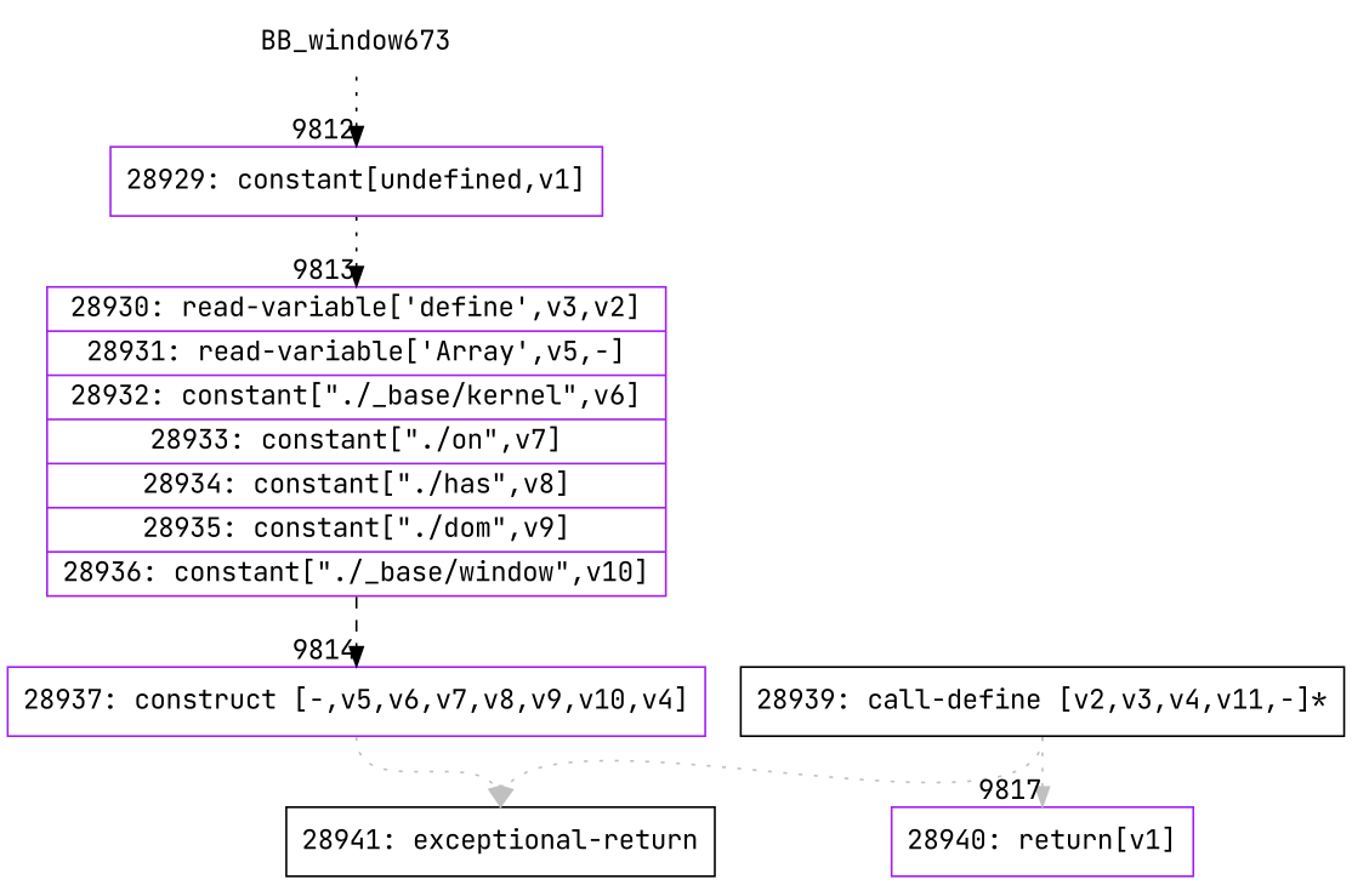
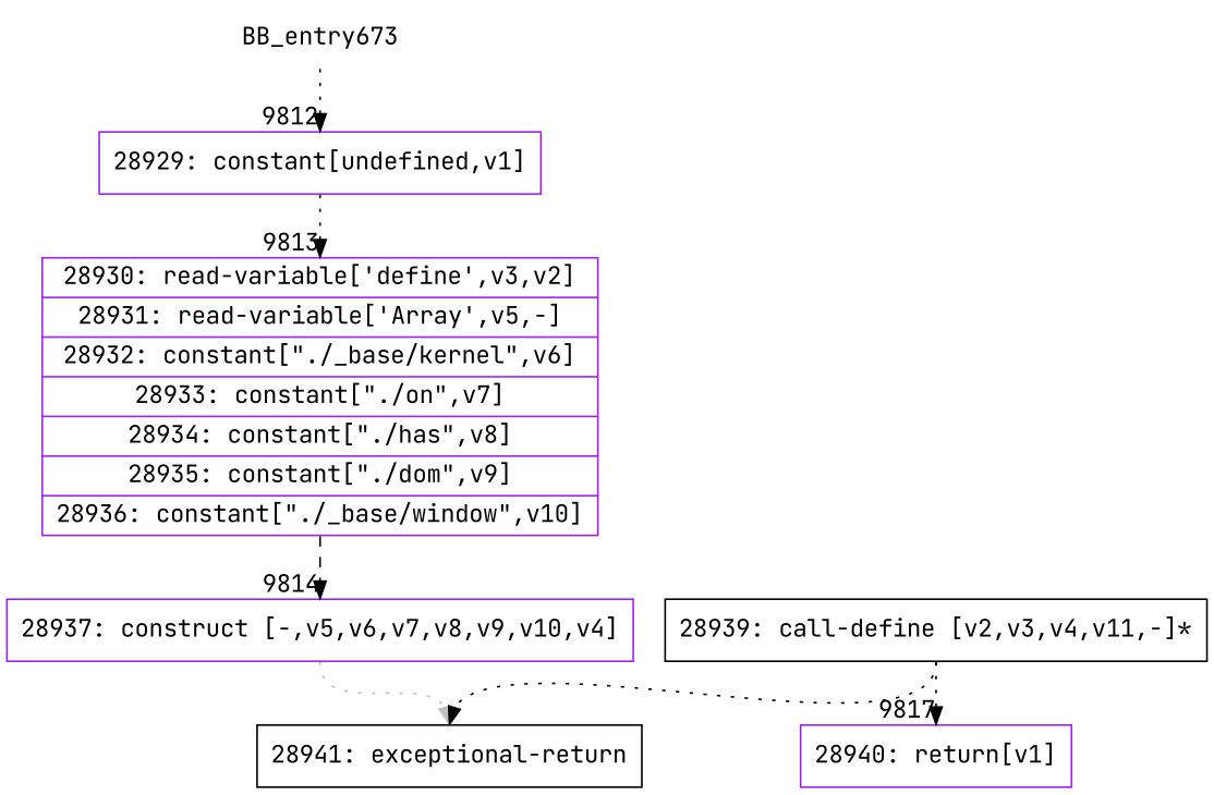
  digraph {
    fontname="JetBrains Mono"
    rankdir=TD
    node [color=purple fontname="JetBrains Mono" shape=record]
    edge [fontname="JetBrains Mono" headport=n style=dotted tailport=s]
-   BB_entry673 [shape=none label=BB_window673]
+   BB_entry673 [shape=none]
    n2 [label="{28929: constant[undefined,v1]}"]
    n3 [label="{28930: read-variable['define',v3,v2]|28931: read-variable['Array',v5,-]|28932: constant[\"./_base/kernel\",v6]|28933: constant[\"./on\",v7]|28934: constant[\"./has\",v8]|28935: constant[\"./dom\",v9]|28936: constant[\"./_base/window\",v10]}"]
    n4 [label="{28937: construct [-,v5,v6,v7,v8,v9,v10,v4]}"]
    n5 [color=black label="{28941: exceptional-return}"]
    n6 [color=black label="{28939: call-define [v2,v3,v4,v11,-]*}"]
    n7 [label="{28940: return[v1]}"]
    BB_entry673 -> n2 [headlabel="    9812"]
    n2 -> n3 [headlabel="      9813"]
    n3 -> n4 [headlabel="      9814" style=dashed]
    n4 -> n5 [color=gray]
-   n6 -> n5 [color=gray]
-   n6 -> n7 [headlabel="      9817" color=gray]
+   n6 -> n5 [color=black]
+   n6 -> n7 [headlabel="      9817"]
  }
